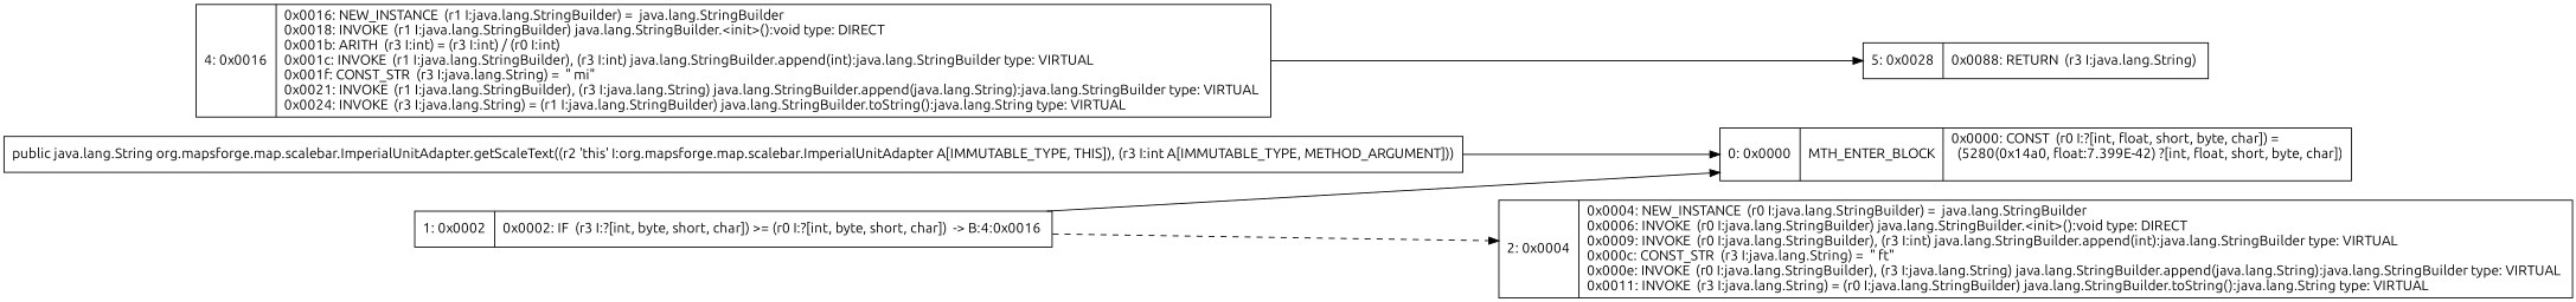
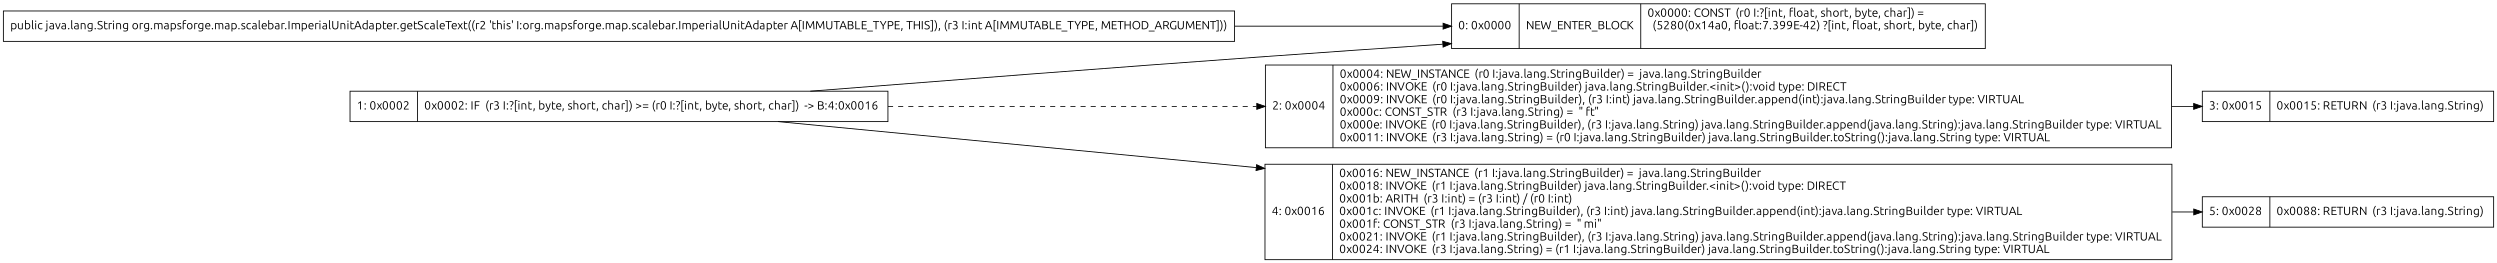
  digraph {
    fontname=Ubuntu
    rankdir=LR
    node [fontname=Ubuntu shape=record]
    edge [fontname=Ubuntu]
-   n1 [label="{0\:\ 0x0000|MTH_ENTER_BLOCK\l|0x0000: CONST  (r0 I:?[int, float, short, byte, char]) = \l  (5280(0x14a0, float:7.399E\-42) ?[int, float, short, byte, char])\l \l}"]
+   n1 [label="{0\:\ 0x0000|NEW_ENTER_BLOCK\l|0x0000: CONST  (r0 I:?[int, float, short, byte, char]) = \l  (5280(0x14a0, float:7.399E\-42) ?[int, float, short, byte, char])\l \l}"]
    n2 [label="{1\:\ 0x0002|0x0002: IF  (r3 I:?[int, byte, short, char]) \>= (r0 I:?[int, byte, short, char])  \-\> B:4:0x0016 \l}"]
    n3 [label="{2\:\ 0x0004|0x0004: NEW_INSTANCE  (r0 I:java.lang.StringBuilder) =  java.lang.StringBuilder \l0x0006: INVOKE  (r0 I:java.lang.StringBuilder) java.lang.StringBuilder.\<init\>():void type: DIRECT \l0x0009: INVOKE  (r0 I:java.lang.StringBuilder), (r3 I:int) java.lang.StringBuilder.append(int):java.lang.StringBuilder type: VIRTUAL \l0x000c: CONST_STR  (r3 I:java.lang.String) =  \" ft\" \l0x000e: INVOKE  (r0 I:java.lang.StringBuilder), (r3 I:java.lang.String) java.lang.StringBuilder.append(java.lang.String):java.lang.StringBuilder type: VIRTUAL \l0x0011: INVOKE  (r3 I:java.lang.String) = (r0 I:java.lang.StringBuilder) java.lang.StringBuilder.toString():java.lang.String type: VIRTUAL \l}"]
    n4 [label="{4\:\ 0x0016|0x0016: NEW_INSTANCE  (r1 I:java.lang.StringBuilder) =  java.lang.StringBuilder \l0x0018: INVOKE  (r1 I:java.lang.StringBuilder) java.lang.StringBuilder.\<init\>():void type: DIRECT \l0x001b: ARITH  (r3 I:int) = (r3 I:int) \/ (r0 I:int) \l0x001c: INVOKE  (r1 I:java.lang.StringBuilder), (r3 I:int) java.lang.StringBuilder.append(int):java.lang.StringBuilder type: VIRTUAL \l0x001f: CONST_STR  (r3 I:java.lang.String) =  \" mi\" \l0x0021: INVOKE  (r1 I:java.lang.StringBuilder), (r3 I:java.lang.String) java.lang.StringBuilder.append(java.lang.String):java.lang.StringBuilder type: VIRTUAL \l0x0024: INVOKE  (r3 I:java.lang.String) = (r1 I:java.lang.StringBuilder) java.lang.StringBuilder.toString():java.lang.String type: VIRTUAL \l}"]
+   n5 [label="{3\:\ 0x0015|0x0015: RETURN  (r3 I:java.lang.String) \l}"]
    n6 [label="{5\:\ 0x0028|0x0088: RETURN  (r3 I:java.lang.String) \l}"]
    n7 [label="{public java.lang.String org.mapsforge.map.scalebar.ImperialUnitAdapter.getScaleText((r2 'this' I:org.mapsforge.map.scalebar.ImperialUnitAdapter A[IMMUTABLE_TYPE, THIS]), (r3 I:int A[IMMUTABLE_TYPE, METHOD_ARGUMENT])) }"]
    n2 -> n1
    n2 -> n3 [style=dashed]
+   n2 -> n4
+   n3 -> n5
    n4 -> n6
    n7 -> n1
  }
